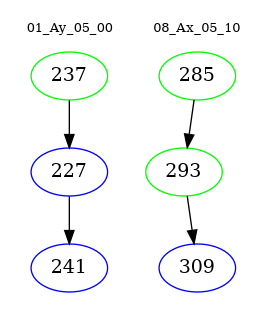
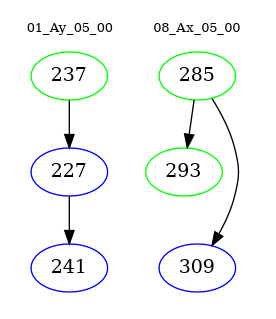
  digraph {
    node [color=green]
    edge [color=black]
    n1 [label=237]
    n2 [color=blue label=227]
    n3 [color=blue label=241]
    n4 [label=285]
    n5 [label=293]
    n6 [color=blue label=309]
    subgraph cluster_1 {
      color=white
      fontsize=10
      label="01_Ay_05_00"
      n1
      n2
      n3
    }
    subgraph cluster_2 {
      color=white
      fontsize=10
-     label="08_Ax_05_10"
+     label="08_Ax_05_00"
      n4
      n5
      n6
    }
    n1 -> n2
    n2 -> n3
    n4 -> n5
-   n5 -> n6
+   n4 -> n6
  }
